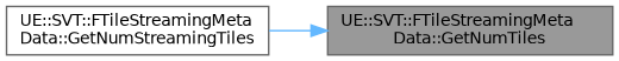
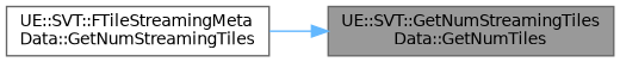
  digraph {
    rankdir=RL
    node [fontname=Helvetica fontsize=10 shape=box style=filled]
-   n1 [color=gray40 fillcolor=grey60 fontcolor=black height=0.2 label="UE::SVT::FTileStreamingMeta\lData::GetNumTiles" width=0.4]
+   n1 [color=gray40 fillcolor=grey60 fontcolor=black height=0.2 label="UE::SVT::GetNumStreamingTiles\lData::GetNumTiles" width=0.4]
    n2 [color=grey40 fillcolor=white height=0.2 label="UE::SVT::FTileStreamingMeta\lData::GetNumStreamingTiles" width=0.4]
    n1 -> n2 [color=steelblue1 dir=back fontname=Helvetica fontsize=10 labelfontname=Helvetica labelfontsize=10 style=solid]
  }
